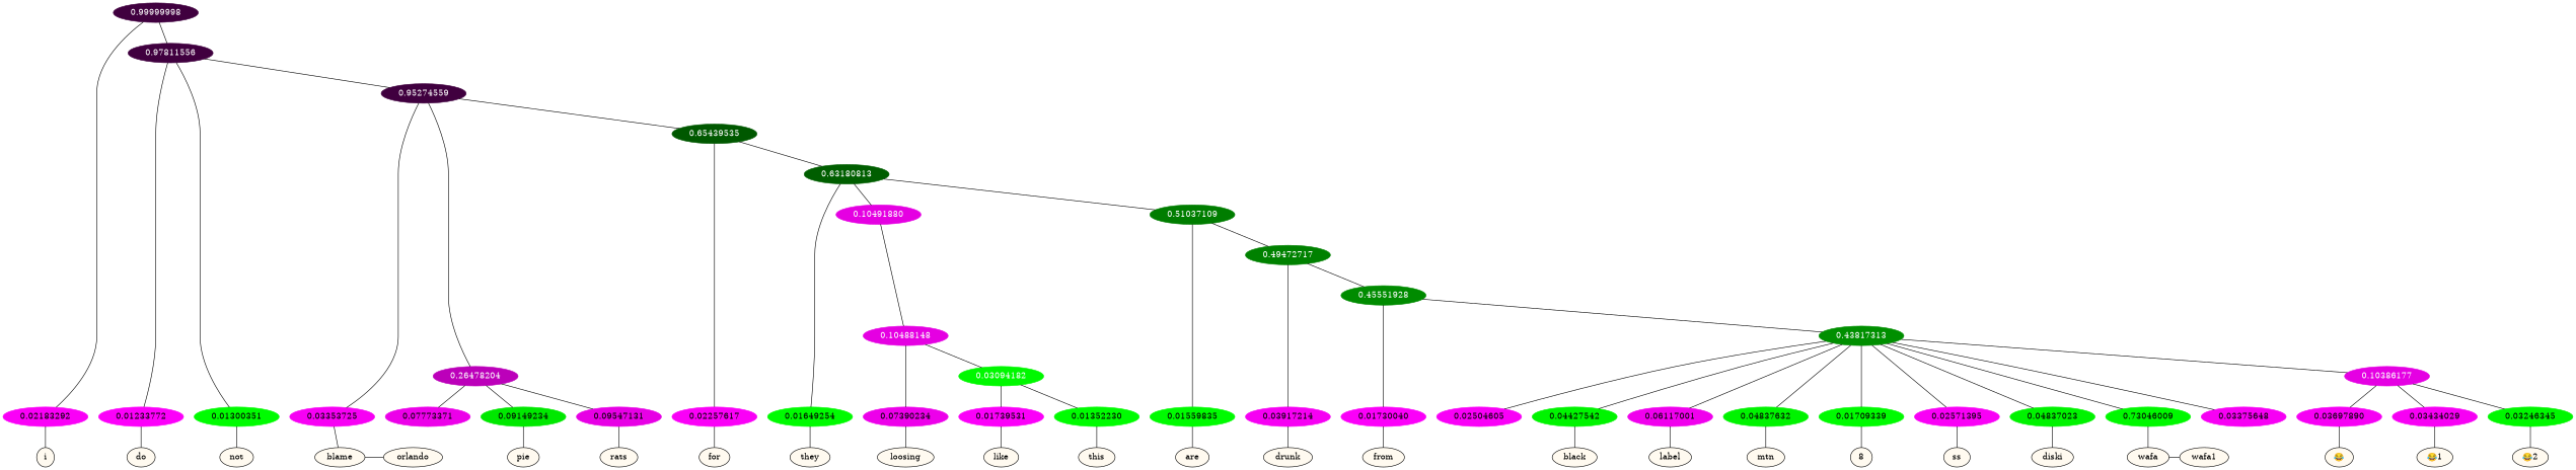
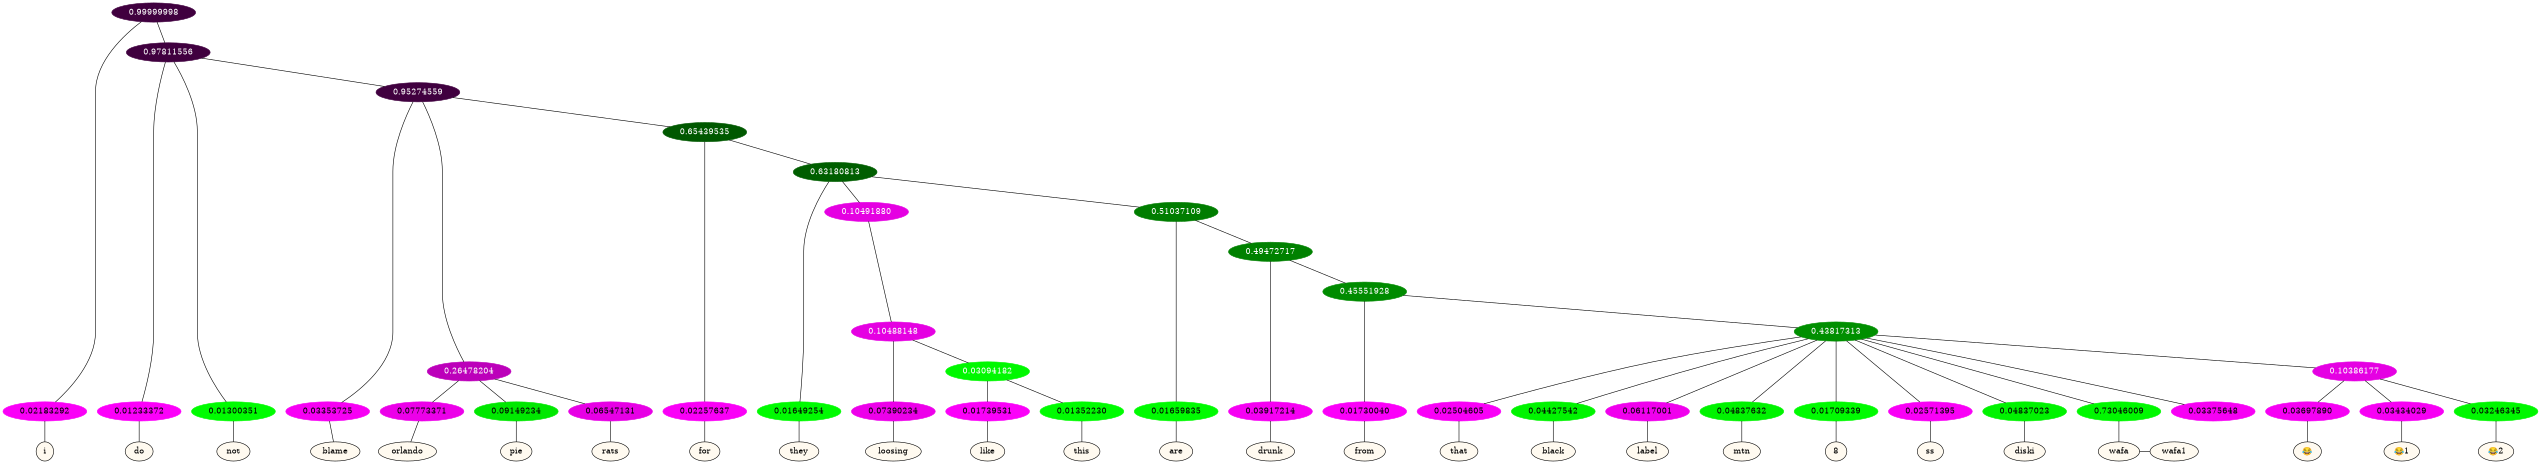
  graph {
    node [color=black format=png nodesep=0.001 ordering=out overlap_scaling=0.01 ranksep=0.001 style=filled]
    n1 [fillcolor=floralwhite height=0.15 label=i style="filled,solid" width=0.15]
    n2 [fillcolor=floralwhite height=0.15 label=do style="filled,solid" width=0.15]
    n3 [fillcolor=floralwhite height=0.15 label=not style="filled,solid" width=0.15]
    n4 [fillcolor=floralwhite height=0.15 label=blame style="filled,solid" width=0.15]
    n5 [fillcolor=floralwhite height=0.15 label=orlando style="filled,solid" width=0.15]
    n6 [fillcolor=floralwhite height=0.15 label=pie style="filled,solid" width=0.15]
    n7 [fillcolor=floralwhite height=0.15 label=rats style="filled,solid" width=0.15]
    n8 [fillcolor=floralwhite height=0.15 label=for style="filled,solid" width=0.15]
    n9 [fillcolor=floralwhite height=0.15 label=loosing style="filled,solid" width=0.15]
    n10 [fillcolor=floralwhite height=0.15 label=like style="filled,solid" width=0.15]
    n11 [fillcolor=floralwhite height=0.15 label=this style="filled,solid" width=0.15]
    n12 [fillcolor=floralwhite height=0.15 label=they style="filled,solid" width=0.15]
    n13 [fillcolor=floralwhite height=0.15 label=are style="filled,solid" width=0.15]
    n14 [fillcolor=floralwhite height=0.15 label=drunk style="filled,solid" width=0.15]
    n15 [fillcolor=floralwhite height=0.15 label=from style="filled,solid" width=0.15]
+   n16 [fillcolor=floralwhite height=0.15 label=that style="filled,solid" width=0.15]
    n17 [fillcolor=floralwhite height=0.15 label=black style="filled,solid" width=0.15]
    n18 [fillcolor=floralwhite height=0.15 label=label style="filled,solid" width=0.15]
    n19 [fillcolor=floralwhite height=0.15 label="😂" style="filled,solid" width=0.15]
    n20 [fillcolor=floralwhite height=0.15 label="😂1" style="filled,solid" width=0.15]
    n21 [fillcolor=floralwhite height=0.15 label="😂2" style="filled,solid" width=0.15]
    n22 [fillcolor=floralwhite height=0.15 label=mtn style="filled,solid" width=0.15]
    n23 [fillcolor=floralwhite height=0.15 label=8 style="filled,solid" width=0.15]
    n24 [fillcolor=floralwhite height=0.15 label=ss style="filled,solid" width=0.15]
    n25 [fillcolor=floralwhite height=0.15 label=diski style="filled,solid" width=0.15]
    n26 [fillcolor=floralwhite height=0.15 label=wafa style="filled,solid" width=0.15]
    n27 [fillcolor=floralwhite height=0.15 label=wafa1 style="filled,solid" width=0.15]
    n28 [color="0.835 1.000 0.978" fontcolor=black height=0.15 label=0.02183292 width=0.15]
-   n29 [color="0.835 1.000 0.988" fontcolor=black height=0.15 label=0.01233772 width=0.15]
+   n29 [color="0.835 1.000 0.988" fontcolor=black height=0.15 label=0.01233372 width=0.15]
    n30 [color="0.334 1.000 0.987" fontcolor=black height=0.15 label=0.01300351 width=0.15]
    n31 [color="0.835 1.000 0.966" fontcolor=black height=0.15 label=0.03353725 width=0.15]
    n32 [color="0.835 1.000 0.922" fontcolor=black height=0.15 label=0.07773371 width=0.15]
    n33 [color="0.334 1.000 0.909" fontcolor=black height=0.15 label=0.09149234 width=0.15]
-   n34 [color="0.835 1.000 0.905" fontcolor=black height=0.15 label=0.09547131 width=0.15]
-   n35 [color="0.835 1.000 0.977" fontcolor=black height=0.15 label=0.02257617 width=0.15]
+   n34 [color="0.835 1.000 0.905" fontcolor=black height=0.15 label=0.06547131 width=0.15]
+   n35 [color="0.835 1.000 0.977" fontcolor=black height=0.15 label=0.02257637 width=0.15]
    n36 [color="0.835 1.000 0.926" fontcolor=black height=0.15 label=0.07390234 width=0.15]
    n37 [color="0.835 1.000 0.983" fontcolor=black height=0.15 label=0.01739531 width=0.15]
    n38 [color="0.334 1.000 0.986" fontcolor=black height=0.15 label=0.01352230 width=0.15]
    n39 [color="0.334 1.000 0.984" fontcolor=black height=0.15 label=0.01649254 width=0.15]
-   n40 [color="0.334 1.000 0.984" fontcolor=black height=0.15 label=0.01559835 width=0.15]
+   n40 [color="0.334 1.000 0.984" fontcolor=black height=0.15 label=0.01659835 width=0.15]
    n41 [color="0.835 1.000 0.961" fontcolor=black height=0.15 label=0.03917214 width=0.15]
    n42 [color="0.835 1.000 0.983" fontcolor=black height=0.15 label=0.01730040 width=0.15]
    n43 [color="0.835 1.000 0.975" fontcolor=black height=0.15 label=0.02504605 width=0.15]
    n44 [color="0.334 1.000 0.956" fontcolor=black height=0.15 label=0.04427542 width=0.15]
    n45 [color="0.835 1.000 0.939" fontcolor=black height=0.15 label=0.06117001 width=0.15]
    n46 [color="0.835 1.000 0.963" fontcolor=black height=0.15 label=0.03697890 width=0.15]
    n47 [color="0.835 1.000 0.966" fontcolor=black height=0.15 label=0.03434029 width=0.15]
    n48 [color="0.334 1.000 0.968" fontcolor=black height=0.15 label=0.03246345 width=0.15]
    n49 [color="0.334 1.000 0.952" fontcolor=black height=0.15 label=0.04837632 width=0.15]
    n50 [color="0.334 1.000 0.983" fontcolor=black height=0.15 label=0.01709339 width=0.15]
    n51 [color="0.835 1.000 0.974" fontcolor=black height=0.15 label=0.02571395 width=0.15]
    n52 [color="0.334 1.000 0.952" fontcolor=black height=0.15 label=0.04837023 width=0.15]
    n53 [color="0.334 1.000 0.970" fontcolor=black height=0.15 label=0.73046009 width=0.15]
    n54 [color="0.835 1.000 0.966" fontcolor=black height=0.15 label=0.03375648 width=0.15]
    n55 [color="0.835 1.000 0.250" fontcolor=grey99 height=0.15 label=0.99999998 width=0.15]
    n56 [color="0.835 1.000 0.250" fontcolor=grey99 height=0.15 label=0.97811556 width=0.15]
    n57 [color="0.835 1.000 0.250" fontcolor=grey99 height=0.15 label=0.95274559 width=0.15]
    n58 [color="0.835 1.000 0.735" fontcolor=grey99 height=0.15 label=0.26478204 width=0.15]
    n59 [color="0.334 1.000 0.346" fontcolor=grey99 height=0.15 label=0.65439535 width=0.15]
    n60 [color="0.334 1.000 0.368" fontcolor=grey99 height=0.15 label=0.63180813 width=0.15]
    n61 [color="0.835 1.000 0.895" fontcolor=grey99 height=0.15 label=0.10491880 width=0.15]
    n62 [color="0.334 1.000 0.490" fontcolor=grey99 height=0.15 label=0.51037109 width=0.15]
    n63 [color="0.835 1.000 0.895" fontcolor=grey99 height=0.15 label=0.10488148 width=0.15]
    n64 [color="0.334 1.000 0.505" fontcolor=grey99 height=0.15 label=0.49472717 width=0.15]
    n65 [color="0.334 1.000 0.969" fontcolor=grey99 height=0.15 label=0.03094182 width=0.15]
    n66 [color="0.334 1.000 0.544" fontcolor=grey99 height=0.15 label=0.45551928 width=0.15]
    n67 [color="0.334 1.000 0.562" fontcolor=grey99 height=0.15 label=0.43817313 width=0.15]
    n68 [color="0.835 1.000 0.896" fontcolor=grey99 height=0.15 label=0.10386177 width=0.15]
    subgraph sub_1 {
      rank=same
      n1
      n2
      n3
      n4
      n5
      n6
      n7
      n8
      n9
      n10
      n11
      n12
      n13
      n14
      n15
+     n16
      n17
      n18
      n19
      n20
      n21
      n22
      n23
      n24
      n25
      n26
      n27
    }
    subgraph sub_2 {
      rank=same
      n28
      n29
      n30
      n31
      n32
      n33
      n34
      n35
      n36
      n37
      n38
      n39
      n40
      n41
      n42
      n43
      n44
      n45
      n46
      n47
      n48
      n49
      n50
      n51
      n52
      n53
      n54
    }
    n26 -- n27
    n28 -- n1
    n29 -- n2
    n30 -- n3
    n31 -- n4
-   n4 -- n5
+   n32 -- n5
    n33 -- n6
    n34 -- n7
    n35 -- n8
    n36 -- n9
    n37 -- n10
    n38 -- n11
    n39 -- n12
    n40 -- n13
    n41 -- n14
    n42 -- n15
+   n43 -- n16
    n44 -- n17
    n45 -- n18
    n46 -- n19
    n47 -- n20
    n48 -- n21
    n49 -- n22
    n50 -- n23
    n51 -- n24
    n52 -- n25
    n53 -- n26
    n55 -- n28
    n55 -- n56
    n56 -- n29
    n56 -- n30
    n56 -- n57
    n57 -- n31
    n57 -- n58
    n57 -- n59
    n58 -- n32
    n58 -- n33
    n58 -- n34
    n59 -- n35
    n59 -- n60
    n60 -- n39
    n60 -- n61
    n60 -- n62
    n61 -- n63
    n62 -- n40
    n62 -- n64
    n63 -- n36
    n63 -- n65
    n64 -- n41
    n64 -- n66
    n65 -- n37
    n65 -- n38
    n66 -- n42
    n66 -- n67
    n67 -- n43
    n67 -- n44
    n67 -- n45
    n67 -- n49
    n67 -- n50
    n67 -- n51
    n67 -- n52
    n67 -- n53
    n67 -- n54
    n67 -- n68
    n68 -- n46
    n68 -- n47
    n68 -- n48
  }
